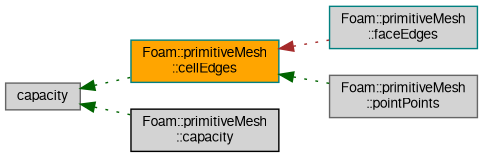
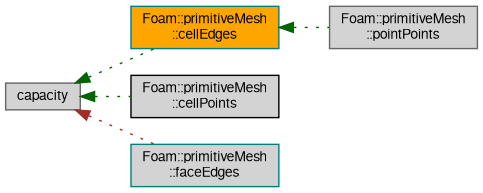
  digraph {
    rankdir=LR
    node [color=gray40 fillcolor=lightgrey fontname=FreeSans fontsize=10 shape=record style=filled]
    edge [color=darkgreen dir=back fontname=FreeSans fontsize=10 labelfontname=FreeSans labelfontsize=10 style=dotted]
    n1 [fontcolor=black height=0.2 label=capacity width=0.4]
    n2 [color=teal fillcolor=orange height=0.2 label="Foam::primitiveMesh\l::cellEdges" width=0.4]
-   n3 [color=black height=0.2 label="Foam::primitiveMesh\l::capacity" width=0.4]
+   n3 [color=black height=0.2 label="Foam::primitiveMesh\l::cellPoints" width=0.4]
    n4 [color=teal height=0.2 label="Foam::primitiveMesh\l::faceEdges" width=0.4]
    n5 [height=0.2 label="Foam::primitiveMesh\l::pointPoints" width=0.4]
    n1 -> n2
    n1 -> n3
-   n2 -> n4 [color=brown]
+   n1 -> n4 [color=brown]
    n2 -> n5
  }
